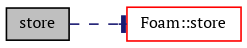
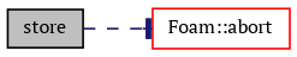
  digraph {
    rankdir=LR
    fontname="PT Serif"
    node [fontname="PT Serif" fontsize=10 shape=record]
    n1 [color=black fillcolor=grey75 fontcolor=black height=0.2 label=store style=filled width=0.4]
-   n2 [color=red height=0.2 label="Foam::store" width=0.4]
+   n2 [color=red height=0.2 label="Foam::abort" width=0.4]
    n1 -> n2 [color=midnightblue fontname="PT Serif" fontsize=10 labelfontname=Helvetica labelfontsize=10 style=dashed arrowhead=tee]
  }
